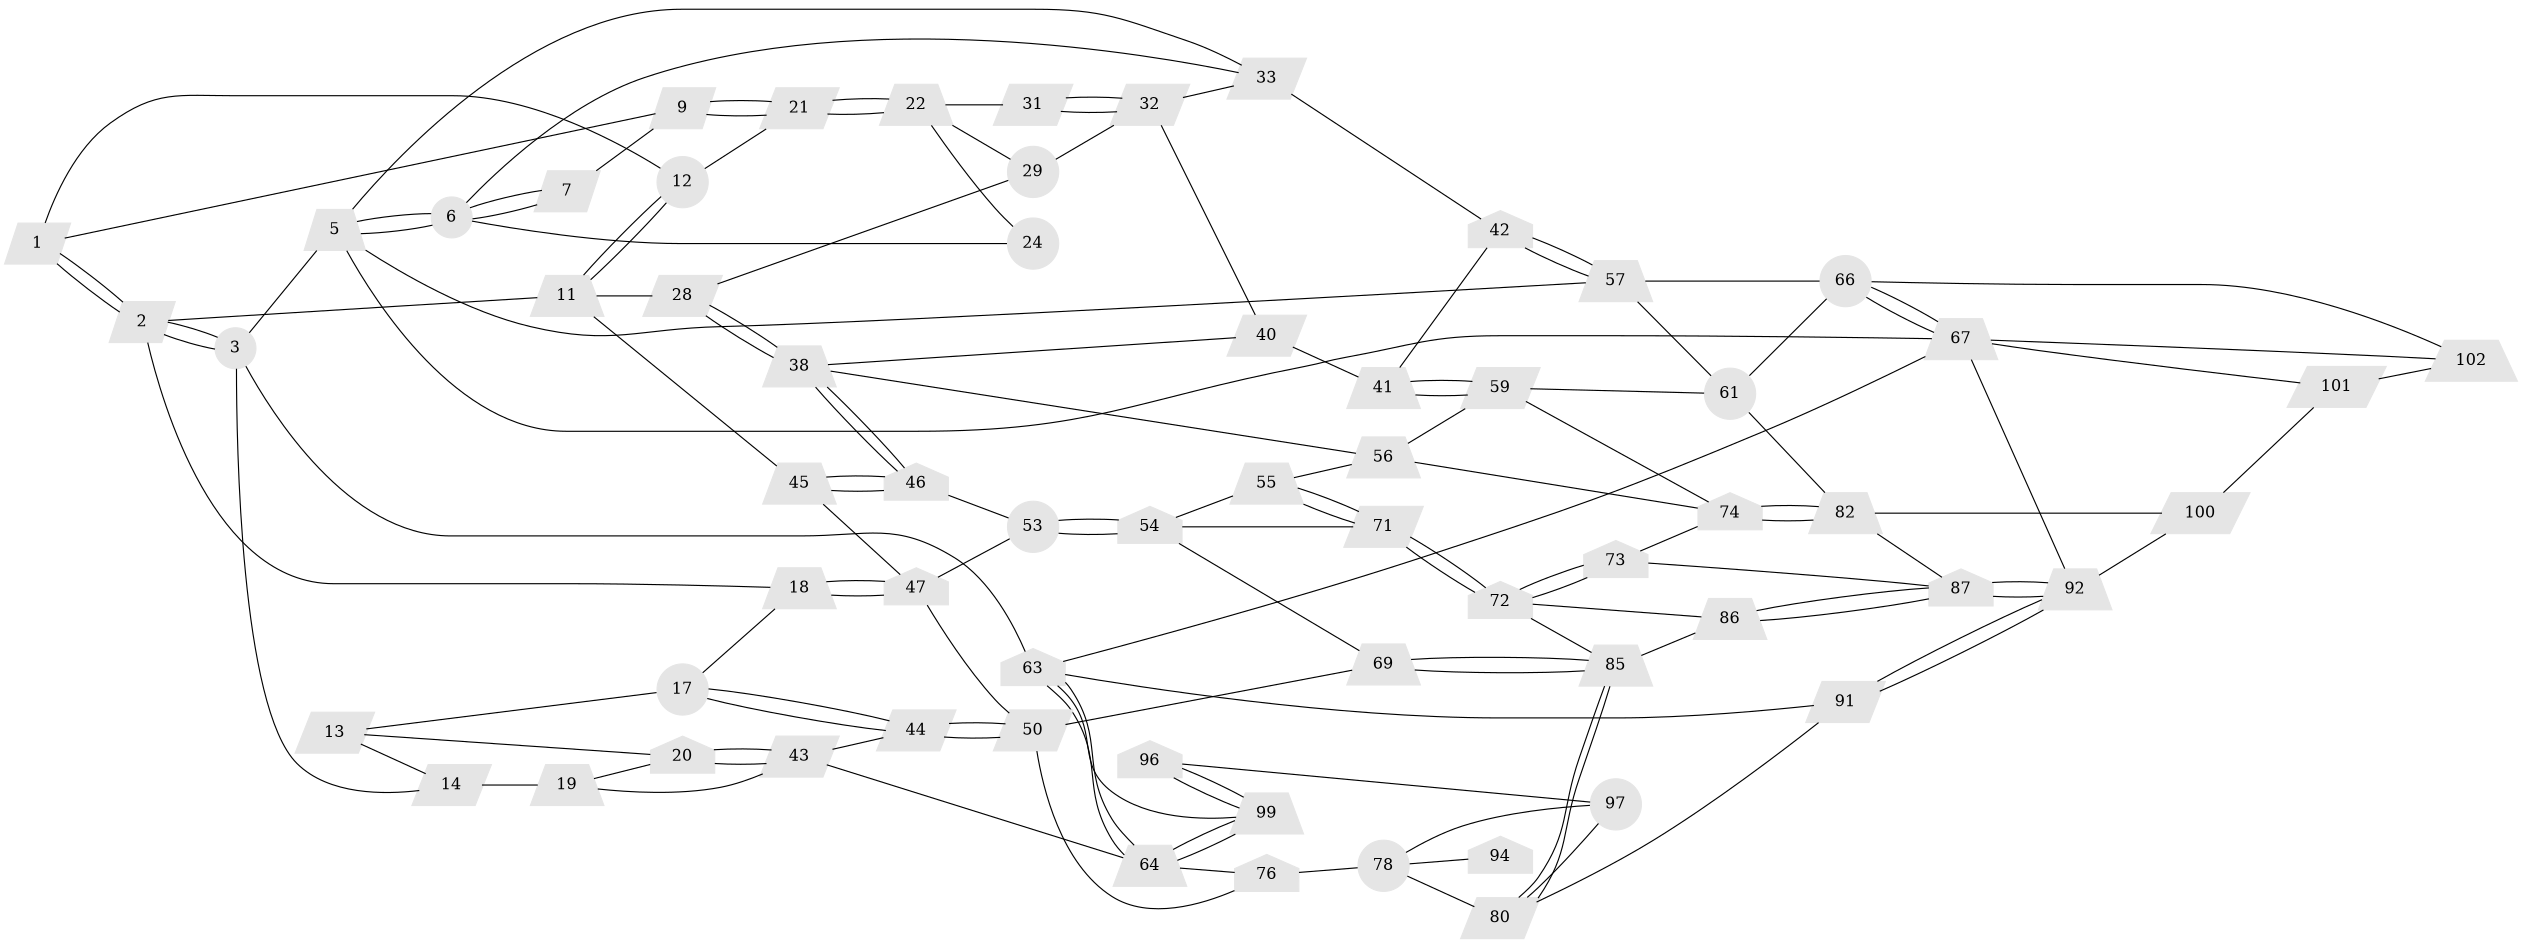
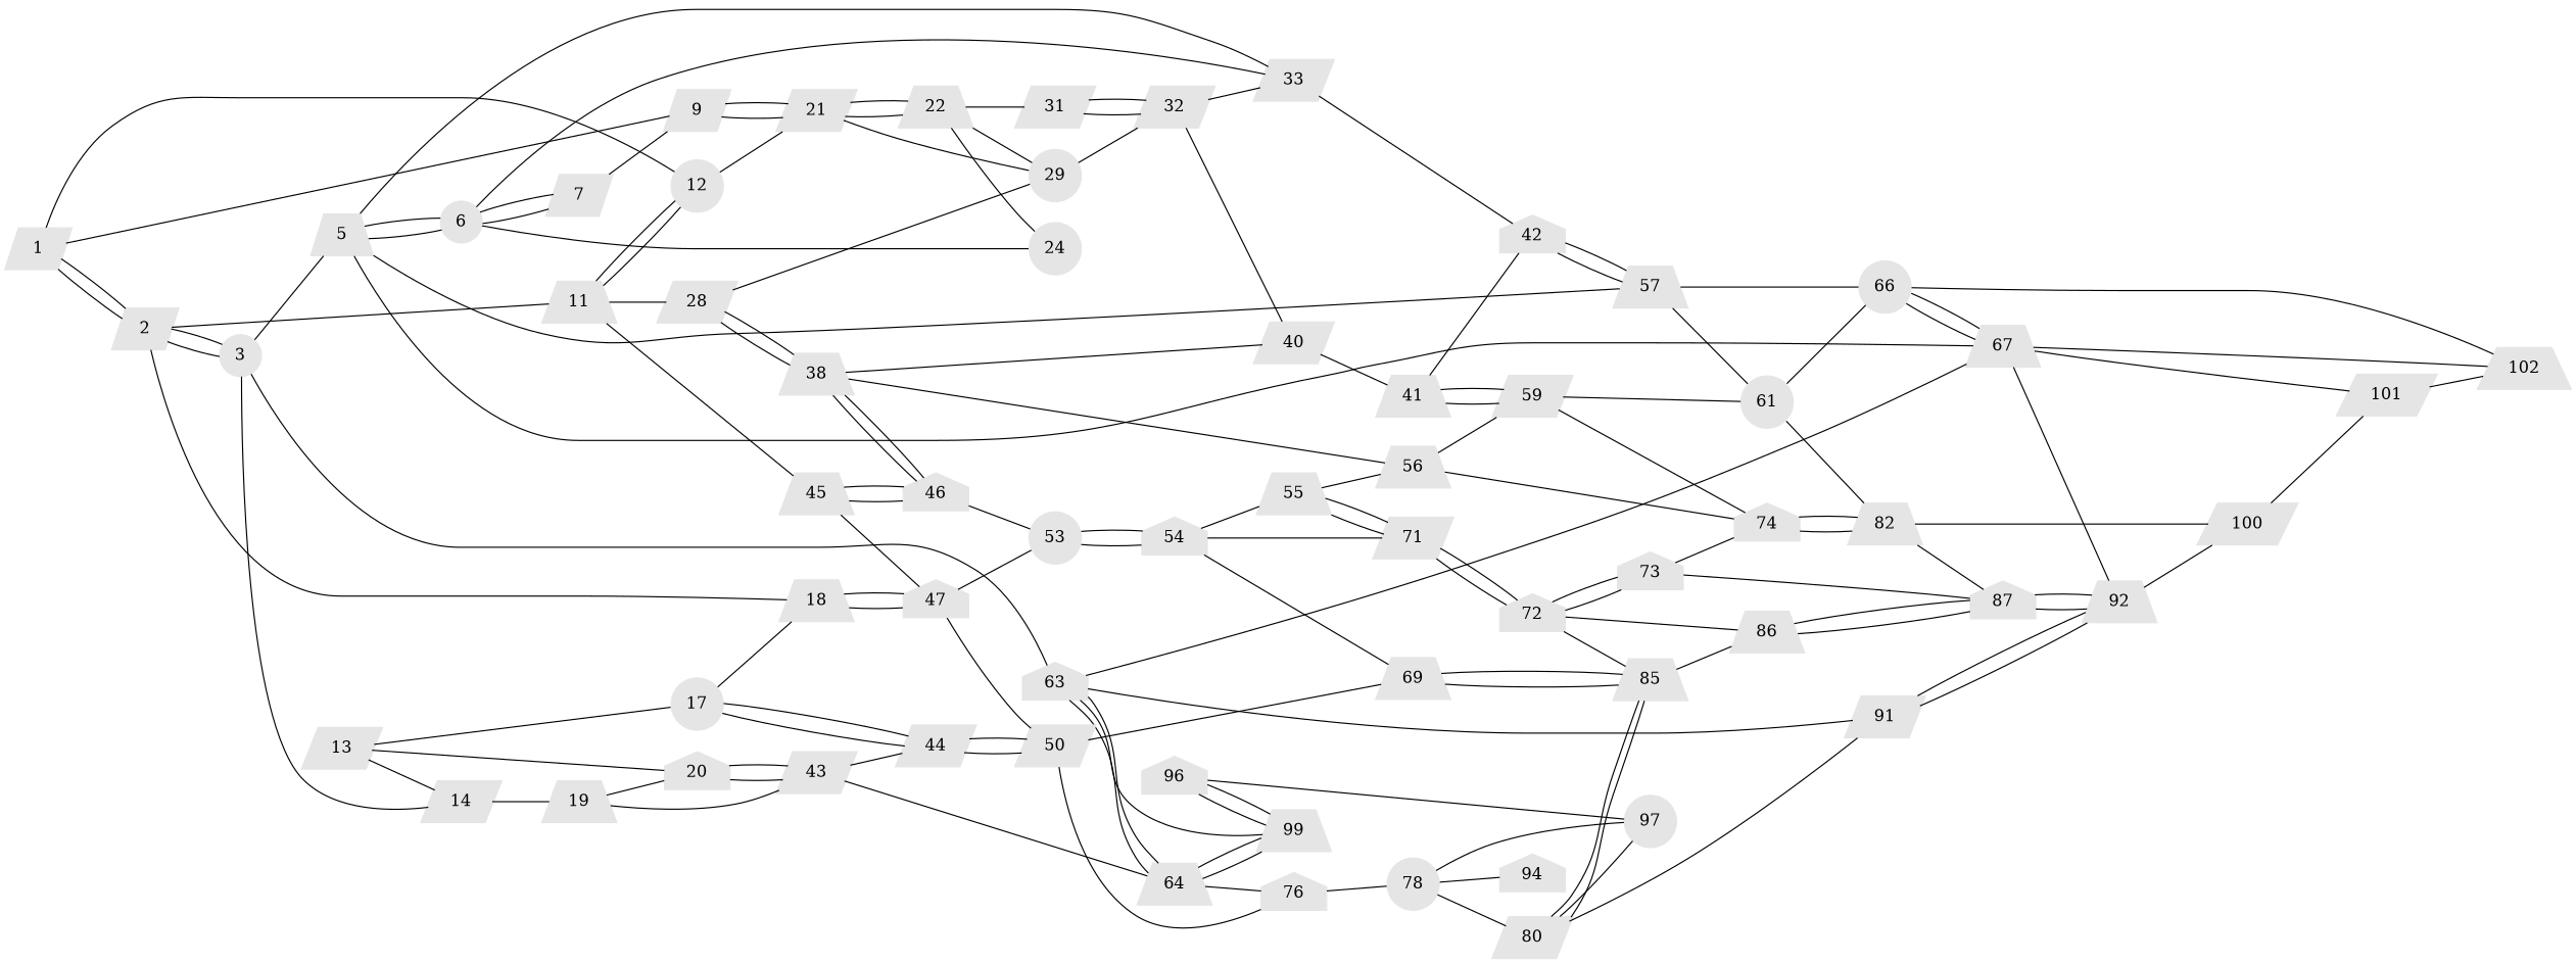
  graph {
    rankdir=LR
    node [color=gray90 shape=parallelogram style=filled]
    1 [super="+8"]
    2 [super="+10"]
    9
    12 [shape=circle]
    3 [shape=circle super="+4"]
    11 [shape=trapezium super="+27"]
    18 [shape=trapezium]
    21 [super="+26"]
    5 [shape=trapezium super="+36"]
    14 [super="+15"]
    63 [shape=house super="+103"]
    28
    45 [shape=trapezium super="+48"]
    47 [shape=house super="+51"]
    6 [shape=circle super="+25"]
    33 [super="+35"]
    57 [shape=trapezium super="+58"]
    67 [shape=trapezium super="+105"]
    19 [shape=trapezium super="+34"]
    64 [shape=trapezium super="+65"]
    91
    99 [shape=trapezium]
    7
    24 [shape=circle]
    42 [shape=house]
    61 [shape=circle super="+83"]
    66 [shape=circle super="+98"]
    102 [shape=trapezium super="+107"]
    92 [shape=trapezium super="+104"]
    101 [super="+106"]
    22 [shape=trapezium super="+23"]
    29 [shape=circle super="+30"]
    38 [shape=trapezium super="+39"]
    46 [shape=house super="+52"]
    13 [super="+16"]
    17 [shape=circle]
    20 [shape=house]
    44
    43 [super="+49"]
    50 [super="+68"]
    53 [shape=circle]
    31
    32 [super="+37"]
    40
    56 [shape=trapezium super="+62"]
    41 [shape=trapezium]
    59 [super="+60"]
    74 [shape=house super="+75"]
    76 [shape=house super="+77"]
    69 [shape=trapezium]
    54 [shape=house super="+70"]
    n52 [label=85 shape=trapezium super="+84"]
    78 [shape=circle super="+79"]
    55 [shape=trapezium]
    71
    72 [shape=house super="+85"]
    82 [shape=trapezium super="+89"]
    87 [shape=house super="+88"]
    100
    86 [shape=trapezium]
    73 [shape=house]
    80 [super="+90"]
    94 [shape=house]
    97 [shape=circle]
    96 [shape=house]
    1 -- 2
    1 -- 2
    1 -- 9
    1 -- 12
    2 -- 3
    2 -- 3
    2 -- 11
    2 -- 18
    9 -- 21
    9 -- 21
    12 -- 21
    3 -- 5
    3 -- 14
    3 -- 63
    11 -- 12
    11 -- 12
    11 -- 28
    11 -- 45
    18 -- 47
    18 -- 47
    21 -- 22
    21 -- 22
+   21 -- 29
    5 -- 6
    5 -- 6
    5 -- 33
    5 -- 57
    5 -- 67
    14 -- 19 [weight=2]
    63 -- 67
    63 -- 64
    63 -- 64
    63 -- 91
    63 -- 99
    28 -- 29
    28 -- 38
    28 -- 38
    45 -- 47
    45 -- 46 [weight=2]
    45 -- 46
    47 -- 50
    47 -- 53
    6 -- 33
    6 -- 7
    6 -- 7
    6 -- 24
    33 -- 42
    57 -- 61
    57 -- 66
    67 -- 102
    67 -- 92
    67 -- 101
    19 -- 20
    19 -- 43
    64 -- 99
    64 -- 99
    64 -- 76
    91 -- 92
    91 -- 92
    7 -- 9
    42 -- 57
    42 -- 57
    61 -- 66
    61 -- 82
    66 -- 67
    66 -- 67
    66 -- 102
    92 -- 100
    101 -- 102 [weight=2]
    22 -- 24
    22 -- 29
    22 -- 31
    29 -- 32
    38 -- 46
    38 -- 46
    38 -- 40
    38 -- 56
    46 -- 53
    13 -- 14
    13 -- 17
    13 -- 20
    17 -- 18
    17 -- 44
    17 -- 44
    20 -- 43
    20 -- 43
    44 -- 50
    44 -- 50
    43 -- 64
    43 -- 44
    50 -- 76
    50 -- 69
    53 -- 54
    53 -- 54
    31 -- 32
    31 -- 32
    32 -- 33
    32 -- 40
    40 -- 41
    56 -- 59
    56 -- 74
    41 -- 42
    41 -- 59
    41 -- 59
    59 -- 61
    59 -- 74
    74 -- 82
    74 -- 82
    76 -- 78
    69 -- n52
    69 -- n52
    54 -- 69
    54 -- 55
    54 -- 71
    n52 -- 86
    78 -- 80
    78 -- 94
    78 -- 97
    55 -- 56
    55 -- 71
    55 -- 71
    71 -- 72
    71 -- 72
    72 -- n52
    72 -- 86
    72 -- 73
    72 -- 73
    82 -- 87
    82 -- 100
    87 -- 92
    87 -- 92
    100 -- 101
    86 -- 87
    86 -- 87
    73 -- 74
    73 -- 87
    80 -- 91
    80 -- n52
    80 -- n52
    80 -- 97
    96 -- 99
    96 -- 99
    96 -- 97
  }
